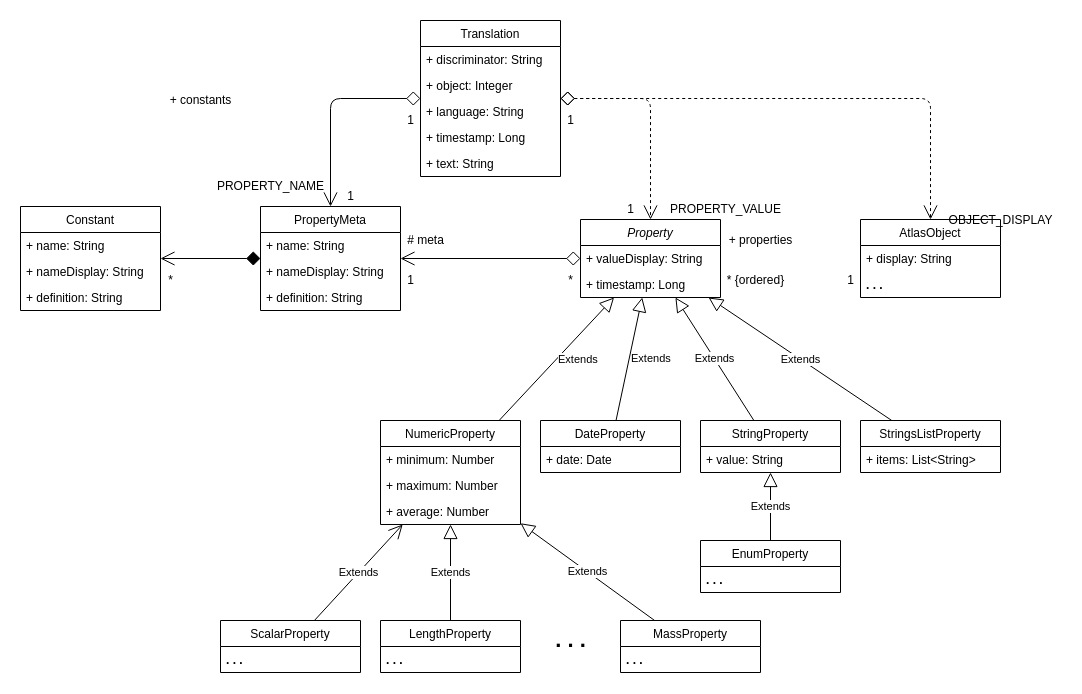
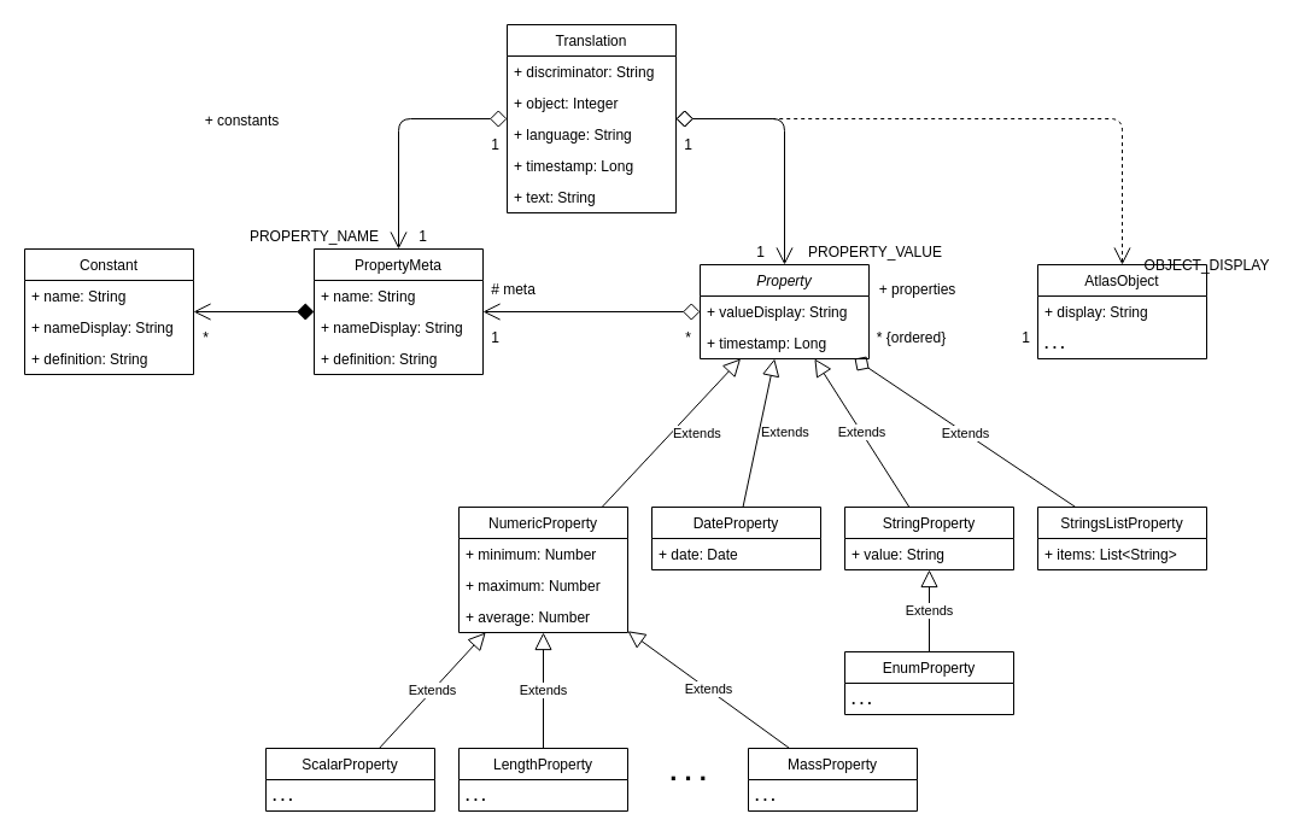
  <mxCell id="0" />
  <mxCell id="1" parent="0" />
- <mxCell id="2" value="Extends" style="endArrow=block;endSize=12;endFill=0;html=1;" parent="1" source="32" target="27" edge="1"><mxGeometry width="160" relative="1" as="geometry"><mxPoint x="935" y="296" as="sourcePoint" /><mxPoint x="935" y="296" as="targetPoint" /></mxGeometry></mxCell>
+ <mxCell id="2" value="Extends" style="endArrow=diamond;endSize=12;endFill=0;html=1;" parent="1" source="32" target="27" edge="1"><mxGeometry width="160" relative="1" as="geometry"><mxPoint x="935" y="296" as="sourcePoint" /><mxPoint x="935" y="296" as="targetPoint" /></mxGeometry></mxCell>
  <mxCell id="3" value="Extends" style="endArrow=block;endSize=12;endFill=0;html=1;" parent="1" source="30" target="27" edge="1"><mxGeometry width="160" relative="1" as="geometry"><mxPoint x="725" y="466" as="sourcePoint" /><mxPoint x="885" y="466" as="targetPoint" /></mxGeometry></mxCell>
- <mxCell id="4" value="Extends" style="endArrow=open;endSize=12;endFill=0;html=1;" parent="1" source="42" target="36" edge="1"><mxGeometry width="160" relative="1" as="geometry"><mxPoint x="415" y="366" as="sourcePoint" /><mxPoint x="575" y="366" as="targetPoint" /></mxGeometry></mxCell>
+ <mxCell id="4" value="Extends" style="endArrow=block;endSize=12;endFill=0;html=1;" parent="1" source="42" target="36" edge="1"><mxGeometry width="160" relative="1" as="geometry"><mxPoint x="415" y="366" as="sourcePoint" /><mxPoint x="575" y="366" as="targetPoint" /></mxGeometry></mxCell>
  <mxCell id="5" value="Extends" style="endArrow=block;endSize=12;endFill=0;html=1;" parent="1" source="63" target="36" edge="1"><mxGeometry width="160" relative="1" as="geometry"><mxPoint x="355" y="366" as="sourcePoint" /><mxPoint x="515" y="366" as="targetPoint" /></mxGeometry></mxCell>
  <mxCell id="6" value="Extends" style="endArrow=block;endSize=12;endFill=0;html=1;" parent="1" source="40" target="36" edge="1"><mxGeometry width="160" relative="1" as="geometry"><mxPoint x="215" y="356" as="sourcePoint" /><mxPoint x="375" y="356" as="targetPoint" /></mxGeometry></mxCell>
  <mxCell id="7" value="Extends" style="endArrow=block;endSize=12;endFill=0;html=1;align=left;" parent="1" source="36" target="27" edge="1"><mxGeometry width="160" relative="1" as="geometry"><mxPoint x="505" y="466" as="sourcePoint" /><mxPoint x="665" y="466" as="targetPoint" /></mxGeometry></mxCell>
  <mxCell id="8" value="Extends" style="endArrow=block;endSize=12;endFill=0;html=1;align=left;" parent="1" source="34" target="27" edge="1"><mxGeometry width="160" relative="1" as="geometry"><mxPoint x="575" y="416" as="sourcePoint" /><mxPoint x="735" y="416" as="targetPoint" /></mxGeometry></mxCell>
  <mxCell id="9" value="*" style="text;html=1;align=center;verticalAlign=middle;resizable=0;points=[];autosize=1;" parent="1" vertex="1"><mxGeometry x="560" y="270" width="20" height="20" as="geometry" /></mxCell>
  <mxCell id="10" value="1" style="text;html=1;align=center;verticalAlign=middle;resizable=0;points=[];autosize=1;" parent="1" vertex="1"><mxGeometry x="400" y="270" width="20" height="20" as="geometry" /></mxCell>
  <mxCell id="11" value="1" style="text;html=1;align=center;verticalAlign=middle;resizable=0;points=[];autosize=1;" parent="1" vertex="1"><mxGeometry x="840" y="270" width="20" height="20" as="geometry" /></mxCell>
  <mxCell id="12" value="" style="endArrow=open;endFill=1;endSize=12;html=1;align=left;startArrow=diamond;startFill=0;startSize=12;" parent="1" target="49" edge="1"><mxGeometry width="160" relative="1" as="geometry"><mxPoint x="580" y="258" as="sourcePoint" /><mxPoint x="685" y="146" as="targetPoint" /></mxGeometry></mxCell>
  <mxCell id="13" value="" style="endArrow=open;endFill=1;endSize=12;html=1;align=left;startArrow=diamond;startFill=0;startSize=12;edgeStyle=orthogonalEdgeStyle;" parent="1" source="17" target="49" edge="1"><mxGeometry width="160" relative="1" as="geometry"><mxPoint x="595" y="265" as="sourcePoint" /><mxPoint x="475" y="265" as="targetPoint" /></mxGeometry></mxCell>
  <mxCell id="14" value="1" style="text;html=1;align=center;verticalAlign=middle;resizable=0;points=[];autosize=1;" parent="1" vertex="1"><mxGeometry x="620" y="199" width="20" height="20" as="geometry" /></mxCell>
  <mxCell id="15" value="# meta" style="text;html=1;align=center;verticalAlign=middle;resizable=0;points=[];autosize=1;" parent="1" vertex="1"><mxGeometry x="400" y="230" width="50" height="20" as="geometry" /></mxCell>
- <mxCell id="16" value="" style="endArrow=open;endFill=1;endSize=12;html=1;align=left;edgeStyle=orthogonalEdgeStyle;startArrow=diamond;startFill=0;startSize=12;dashed=1;" parent="1" source="17" target="27" edge="1"><mxGeometry width="160" relative="1" as="geometry"><mxPoint x="780" y="100" as="sourcePoint" /><mxPoint x="940" y="100" as="targetPoint" /></mxGeometry></mxCell>
+ <mxCell id="16" value="" style="endArrow=open;endFill=1;endSize=12;html=1;align=left;edgeStyle=orthogonalEdgeStyle;startArrow=diamond;startFill=0;startSize=12;" parent="1" source="17" target="27" edge="1"><mxGeometry width="160" relative="1" as="geometry"><mxPoint x="780" y="100" as="sourcePoint" /><mxPoint x="940" y="100" as="targetPoint" /></mxGeometry></mxCell>
  <mxCell id="17" value="Translation" style="swimlane;fontStyle=0;childLayout=stackLayout;horizontal=1;startSize=26;fillColor=none;horizontalStack=0;resizeParent=1;resizeParentMax=0;resizeLast=0;collapsible=1;marginBottom=0;" parent="1" vertex="1"><mxGeometry x="420" y="20" width="140" height="156" as="geometry" /></mxCell>
  <mxCell id="18" value="+ discriminator: String" style="text;strokeColor=none;fillColor=none;align=left;verticalAlign=top;spacingLeft=4;spacingRight=4;overflow=hidden;rotatable=0;points=[[0,0.5],[1,0.5]];portConstraint=eastwest;" parent="17" vertex="1"><mxGeometry y="26" width="140" height="26" as="geometry" /></mxCell>
  <mxCell id="19" value="+ object: Integer" style="text;strokeColor=none;fillColor=none;align=left;verticalAlign=top;spacingLeft=4;spacingRight=4;overflow=hidden;rotatable=0;points=[[0,0.5],[1,0.5]];portConstraint=eastwest;" parent="17" vertex="1"><mxGeometry y="52" width="140" height="26" as="geometry" /></mxCell>
  <mxCell id="20" value="+ language: String" style="text;strokeColor=none;fillColor=none;align=left;verticalAlign=top;spacingLeft=4;spacingRight=4;overflow=hidden;rotatable=0;points=[[0,0.5],[1,0.5]];portConstraint=eastwest;" parent="17" vertex="1"><mxGeometry y="78" width="140" height="26" as="geometry" /></mxCell>
  <mxCell id="21" value="+ timestamp: Long" style="text;strokeColor=none;fillColor=none;align=left;verticalAlign=top;spacingLeft=4;spacingRight=4;overflow=hidden;rotatable=0;points=[[0,0.5],[1,0.5]];portConstraint=eastwest;" parent="17" vertex="1"><mxGeometry y="104" width="140" height="26" as="geometry" /></mxCell>
  <mxCell id="22" value="+ text: String" style="text;strokeColor=none;fillColor=none;align=left;verticalAlign=top;spacingLeft=4;spacingRight=4;overflow=hidden;rotatable=0;points=[[0,0.5],[1,0.5]];portConstraint=eastwest;" parent="17" vertex="1"><mxGeometry y="130" width="140" height="26" as="geometry" /></mxCell>
  <mxCell id="23" value="PROPERTY_VALUE" style="text;html=1;align=center;verticalAlign=middle;resizable=0;points=[];autosize=1;" parent="1" vertex="1"><mxGeometry x="660" y="199" width="130" height="20" as="geometry" /></mxCell>
- <mxCell id="24" value="PROPERTY_NAME" style="text;html=1;align=center;verticalAlign=middle;resizable=0;points=[];autosize=1;" parent="1" vertex="1"><mxGeometry x="210" y="176" width="120" height="20" as="geometry" /></mxCell>
+ <mxCell id="24" value="PROPERTY_NAME" style="text;html=1;align=center;verticalAlign=middle;resizable=0;points=[];autosize=1;" parent="1" vertex="1"><mxGeometry x="200" y="186" width="120" height="20" as="geometry" /></mxCell>
  <mxCell id="25" value="+ properties" style="text;html=1;align=center;verticalAlign=middle;resizable=0;points=[];autosize=1;" parent="1" vertex="1"><mxGeometry x="720" y="230" width="80" height="20" as="geometry" /></mxCell>
  <mxCell id="26" value="* {ordered}" style="text;html=1;align=center;verticalAlign=middle;resizable=0;points=[];autosize=1;" parent="1" vertex="1"><mxGeometry x="720" y="270" width="70" height="20" as="geometry" /></mxCell>
  <mxCell id="27" value="Property" style="swimlane;fontStyle=2;childLayout=stackLayout;horizontal=1;startSize=26;fillColor=none;horizontalStack=0;resizeParent=1;resizeParentMax=0;resizeLast=0;collapsible=1;marginBottom=0;" parent="1" vertex="1"><mxGeometry x="580" y="219" width="140" height="78" as="geometry" /></mxCell>
  <mxCell id="28" value="+ valueDisplay: String" style="text;strokeColor=none;fillColor=none;align=left;verticalAlign=top;spacingLeft=4;spacingRight=4;overflow=hidden;rotatable=0;points=[[0,0.5],[1,0.5]];portConstraint=eastwest;" parent="27" vertex="1"><mxGeometry y="26" width="140" height="26" as="geometry" /></mxCell>
  <mxCell id="29" value="+ timestamp: Long" style="text;strokeColor=none;fillColor=none;align=left;verticalAlign=top;spacingLeft=4;spacingRight=4;overflow=hidden;rotatable=0;points=[[0,0.5],[1,0.5]];portConstraint=eastwest;" parent="27" vertex="1"><mxGeometry y="52" width="140" height="26" as="geometry" /></mxCell>
  <mxCell id="30" value="StringProperty" style="swimlane;fontStyle=0;childLayout=stackLayout;horizontal=1;startSize=26;fillColor=none;horizontalStack=0;resizeParent=1;resizeParentMax=0;resizeLast=0;collapsible=1;marginBottom=0;" parent="1" vertex="1"><mxGeometry x="700" y="420" width="140" height="52" as="geometry" /></mxCell>
  <mxCell id="31" value="+ value: String" style="text;strokeColor=none;fillColor=none;align=left;verticalAlign=top;spacingLeft=4;spacingRight=4;overflow=hidden;rotatable=0;points=[[0,0.5],[1,0.5]];portConstraint=eastwest;" parent="30" vertex="1"><mxGeometry y="26" width="140" height="26" as="geometry" /></mxCell>
  <mxCell id="32" value="StringsListProperty" style="swimlane;fontStyle=0;childLayout=stackLayout;horizontal=1;startSize=26;fillColor=none;horizontalStack=0;resizeParent=1;resizeParentMax=0;resizeLast=0;collapsible=1;marginBottom=0;" parent="1" vertex="1"><mxGeometry x="860" y="420" width="140" height="52" as="geometry" /></mxCell>
  <mxCell id="33" value="+ items: List&lt;String&gt;" style="text;strokeColor=none;fillColor=none;align=left;verticalAlign=top;spacingLeft=4;spacingRight=4;overflow=hidden;rotatable=0;points=[[0,0.5],[1,0.5]];portConstraint=eastwest;" parent="32" vertex="1"><mxGeometry y="26" width="140" height="26" as="geometry" /></mxCell>
  <mxCell id="34" value="DateProperty" style="swimlane;fontStyle=0;childLayout=stackLayout;horizontal=1;startSize=26;fillColor=none;horizontalStack=0;resizeParent=1;resizeParentMax=0;resizeLast=0;collapsible=1;marginBottom=0;" parent="1" vertex="1"><mxGeometry x="540" y="420" width="140" height="52" as="geometry" /></mxCell>
  <mxCell id="35" value="+ date: Date" style="text;strokeColor=none;fillColor=none;align=left;verticalAlign=top;spacingLeft=4;spacingRight=4;overflow=hidden;rotatable=0;points=[[0,0.5],[1,0.5]];portConstraint=eastwest;" parent="34" vertex="1"><mxGeometry y="26" width="140" height="26" as="geometry" /></mxCell>
  <mxCell id="36" value="NumericProperty" style="swimlane;fontStyle=0;childLayout=stackLayout;horizontal=1;startSize=26;fillColor=none;horizontalStack=0;resizeParent=1;resizeParentMax=0;resizeLast=0;collapsible=1;marginBottom=0;" parent="1" vertex="1"><mxGeometry x="380" y="420" width="140" height="104" as="geometry" /></mxCell>
  <mxCell id="37" value="+ minimum: Number" style="text;strokeColor=none;fillColor=none;align=left;verticalAlign=top;spacingLeft=4;spacingRight=4;overflow=hidden;rotatable=0;points=[[0,0.5],[1,0.5]];portConstraint=eastwest;" parent="36" vertex="1"><mxGeometry y="26" width="140" height="26" as="geometry" /></mxCell>
  <mxCell id="38" value="+ maximum: Number" style="text;strokeColor=none;fillColor=none;align=left;verticalAlign=top;spacingLeft=4;spacingRight=4;overflow=hidden;rotatable=0;points=[[0,0.5],[1,0.5]];portConstraint=eastwest;" parent="36" vertex="1"><mxGeometry y="52" width="140" height="26" as="geometry" /></mxCell>
  <mxCell id="39" value="+ average: Number" style="text;strokeColor=none;fillColor=none;align=left;verticalAlign=top;spacingLeft=4;spacingRight=4;overflow=hidden;rotatable=0;points=[[0,0.5],[1,0.5]];portConstraint=eastwest;" parent="36" vertex="1"><mxGeometry y="78" width="140" height="26" as="geometry" /></mxCell>
  <mxCell id="40" value="LengthProperty" style="swimlane;fontStyle=0;childLayout=stackLayout;horizontal=1;startSize=26;fillColor=none;horizontalStack=0;resizeParent=1;resizeParentMax=0;resizeLast=0;collapsible=1;marginBottom=0;" parent="1" vertex="1"><mxGeometry x="380" y="620" width="140" height="52" as="geometry" /></mxCell>
  <mxCell id="41" value=". . ." style="text;strokeColor=none;fillColor=none;align=left;verticalAlign=top;spacingLeft=4;spacingRight=4;overflow=hidden;rotatable=0;points=[[0,0.5],[1,0.5]];portConstraint=eastwest;rounded=1;labelBackgroundColor=none;fontSize=12;fontStyle=1" vertex="1" parent="40"><mxGeometry y="26" width="140" height="26" as="geometry" /></mxCell>
  <mxCell id="42" value="ScalarProperty" style="swimlane;fontStyle=0;childLayout=stackLayout;horizontal=1;startSize=26;fillColor=none;horizontalStack=0;resizeParent=1;resizeParentMax=0;resizeLast=0;collapsible=1;marginBottom=0;" parent="1" vertex="1"><mxGeometry x="220" y="620" width="140" height="52" as="geometry" /></mxCell>
  <mxCell id="43" value=". . ." style="text;strokeColor=none;fillColor=none;align=left;verticalAlign=top;spacingLeft=4;spacingRight=4;overflow=hidden;rotatable=0;points=[[0,0.5],[1,0.5]];portConstraint=eastwest;rounded=1;labelBackgroundColor=none;fontSize=12;fontStyle=1" vertex="1" parent="42"><mxGeometry y="26" width="140" height="26" as="geometry" /></mxCell>
  <mxCell id="44" value="1" style="text;html=1;align=center;verticalAlign=middle;resizable=0;points=[];autosize=1;" parent="1" vertex="1"><mxGeometry x="560" y="110" width="20" height="20" as="geometry" /></mxCell>
  <mxCell id="45" value="1" style="text;html=1;align=center;verticalAlign=middle;resizable=0;points=[];autosize=1;" parent="1" vertex="1"><mxGeometry x="340" y="186" width="20" height="20" as="geometry" /></mxCell>
  <mxCell id="46" value="1" style="text;html=1;align=center;verticalAlign=middle;resizable=0;points=[];autosize=1;" parent="1" vertex="1"><mxGeometry x="400" y="110" width="20" height="20" as="geometry" /></mxCell>
  <mxCell id="47" value="" style="endArrow=open;endFill=1;endSize=12;html=1;edgeStyle=orthogonalEdgeStyle;startSize=12;startArrow=diamond;startFill=0;dashed=1;" edge="1" parent="1" source="17" target="66"><mxGeometry width="160" relative="1" as="geometry"><mxPoint x="530" y="30" as="sourcePoint" /><mxPoint x="690" y="30" as="targetPoint" /></mxGeometry></mxCell>
  <mxCell id="48" value="OBJECT_DISPLAY" style="text;html=1;align=center;verticalAlign=middle;resizable=0;points=[];autosize=1;" vertex="1" parent="1"><mxGeometry x="940" y="210" width="120" height="20" as="geometry" /></mxCell>
  <mxCell id="49" value="PropertyMeta" style="swimlane;fontStyle=0;childLayout=stackLayout;horizontal=1;startSize=26;fillColor=none;horizontalStack=0;resizeParent=1;resizeParentMax=0;resizeLast=0;collapsible=1;marginBottom=0;" parent="1" vertex="1"><mxGeometry x="260" y="206" width="140" height="104" as="geometry" /></mxCell>
  <mxCell id="50" value="+ name: String" style="text;strokeColor=none;fillColor=none;align=left;verticalAlign=top;spacingLeft=4;spacingRight=4;overflow=hidden;rotatable=0;points=[[0,0.5],[1,0.5]];portConstraint=eastwest;" parent="49" vertex="1"><mxGeometry y="26" width="140" height="26" as="geometry" /></mxCell>
  <mxCell id="51" value="+ nameDisplay: String" style="text;strokeColor=none;fillColor=none;align=left;verticalAlign=top;spacingLeft=4;spacingRight=4;overflow=hidden;rotatable=0;points=[[0,0.5],[1,0.5]];portConstraint=eastwest;" parent="49" vertex="1"><mxGeometry y="52" width="140" height="26" as="geometry" /></mxCell>
  <mxCell id="52" value="+ definition: String" style="text;strokeColor=none;fillColor=none;align=left;verticalAlign=top;spacingLeft=4;spacingRight=4;overflow=hidden;rotatable=0;points=[[0,0.5],[1,0.5]];portConstraint=eastwest;" parent="49" vertex="1"><mxGeometry y="78" width="140" height="26" as="geometry" /></mxCell>
  <mxCell id="53" value="" style="endArrow=open;endFill=1;endSize=12;html=1;startSize=12;startArrow=diamond;startFill=1;" edge="1" parent="1" source="49" target="59"><mxGeometry width="160" relative="1" as="geometry"><mxPoint x="140" y="400" as="sourcePoint" /><mxPoint x="300" y="400" as="targetPoint" /></mxGeometry></mxCell>
  <mxCell id="54" value="*" style="text;html=1;align=center;verticalAlign=middle;resizable=0;points=[];autosize=1;" vertex="1" parent="1"><mxGeometry x="160" y="270" width="20" height="20" as="geometry" /></mxCell>
  <mxCell id="55" value="+ constants" style="text;html=1;align=center;verticalAlign=middle;resizable=0;points=[];autosize=1;" vertex="1" parent="1"><mxGeometry x="160" y="90" width="80" height="20" as="geometry" /></mxCell>
  <mxCell id="56" value="EnumProperty" style="swimlane;fontStyle=0;childLayout=stackLayout;horizontal=1;startSize=26;fillColor=none;horizontalStack=0;resizeParent=1;resizeParentMax=0;resizeLast=0;collapsible=1;marginBottom=0;" vertex="1" parent="1"><mxGeometry x="700" y="540" width="140" height="52" as="geometry" /></mxCell>
  <mxCell id="57" value=". . ." style="text;strokeColor=none;fillColor=none;align=left;verticalAlign=top;spacingLeft=4;spacingRight=4;overflow=hidden;rotatable=0;points=[[0,0.5],[1,0.5]];portConstraint=eastwest;rounded=1;labelBackgroundColor=none;fontSize=12;fontStyle=1" vertex="1" parent="56"><mxGeometry y="26" width="140" height="26" as="geometry" /></mxCell>
  <mxCell id="58" value="Extends" style="endArrow=block;endSize=12;endFill=0;html=1;" edge="1" parent="1" source="56" target="30"><mxGeometry width="160" relative="1" as="geometry"><mxPoint x="910" y="580" as="sourcePoint" /><mxPoint x="1070" y="580" as="targetPoint" /></mxGeometry></mxCell>
  <mxCell id="59" value="Constant" style="swimlane;fontStyle=0;childLayout=stackLayout;horizontal=1;startSize=26;fillColor=none;horizontalStack=0;resizeParent=1;resizeParentMax=0;resizeLast=0;collapsible=1;marginBottom=0;" vertex="1" parent="1"><mxGeometry x="20" y="206" width="140" height="104" as="geometry" /></mxCell>
  <mxCell id="60" value="+ name: String" style="text;strokeColor=none;fillColor=none;align=left;verticalAlign=top;spacingLeft=4;spacingRight=4;overflow=hidden;rotatable=0;points=[[0,0.5],[1,0.5]];portConstraint=eastwest;" vertex="1" parent="59"><mxGeometry y="26" width="140" height="26" as="geometry" /></mxCell>
  <mxCell id="61" value="+ nameDisplay: String" style="text;strokeColor=none;fillColor=none;align=left;verticalAlign=top;spacingLeft=4;spacingRight=4;overflow=hidden;rotatable=0;points=[[0,0.5],[1,0.5]];portConstraint=eastwest;" vertex="1" parent="59"><mxGeometry y="52" width="140" height="26" as="geometry" /></mxCell>
  <mxCell id="62" value="+ definition: String" style="text;strokeColor=none;fillColor=none;align=left;verticalAlign=top;spacingLeft=4;spacingRight=4;overflow=hidden;rotatable=0;points=[[0,0.5],[1,0.5]];portConstraint=eastwest;" vertex="1" parent="59"><mxGeometry y="78" width="140" height="26" as="geometry" /></mxCell>
  <mxCell id="63" value="MassProperty" style="swimlane;fontStyle=0;childLayout=stackLayout;horizontal=1;startSize=26;fillColor=none;horizontalStack=0;resizeParent=1;resizeParentMax=0;resizeLast=0;collapsible=1;marginBottom=0;" parent="1" vertex="1"><mxGeometry x="620" y="620" width="140" height="52" as="geometry" /></mxCell>
  <mxCell id="64" value=". . ." style="text;strokeColor=none;fillColor=none;align=left;verticalAlign=top;spacingLeft=4;spacingRight=4;overflow=hidden;rotatable=0;points=[[0,0.5],[1,0.5]];portConstraint=eastwest;rounded=1;labelBackgroundColor=none;fontSize=12;fontStyle=1" vertex="1" parent="63"><mxGeometry y="26" width="140" height="26" as="geometry" /></mxCell>
  <mxCell id="65" value="&lt;b&gt;&lt;font style=&quot;font-size: 22px&quot;&gt;. . .&lt;/font&gt;&lt;/b&gt;" style="text;html=1;align=center;verticalAlign=middle;resizable=0;points=[];autosize=1;" vertex="1" parent="1"><mxGeometry x="545" y="630" width="50" height="20" as="geometry" /></mxCell>
  <mxCell id="66" value="AtlasObject" style="swimlane;fontStyle=0;childLayout=stackLayout;horizontal=1;startSize=26;fillColor=none;horizontalStack=0;resizeParent=1;resizeParentMax=0;resizeLast=0;collapsible=1;marginBottom=0;" parent="1" vertex="1"><mxGeometry x="860" y="219" width="140" height="78" as="geometry" /></mxCell>
  <mxCell id="67" value="+ display: String" style="text;strokeColor=none;fillColor=none;align=left;verticalAlign=middle;spacingLeft=4;spacingRight=4;overflow=hidden;rotatable=0;points=[[0,0.5],[1,0.5]];portConstraint=eastwest;" vertex="1" parent="66"><mxGeometry y="26" width="140" height="26" as="geometry" /></mxCell>
  <mxCell id="68" value=". . ." style="text;strokeColor=none;fillColor=none;align=left;verticalAlign=middle;spacingLeft=4;spacingRight=4;overflow=hidden;rotatable=0;points=[[0,0.5],[1,0.5]];portConstraint=eastwest;rounded=1;labelBackgroundColor=none;fontSize=12;fontStyle=1" vertex="1" parent="66"><mxGeometry y="52" width="140" height="26" as="geometry" /></mxCell>
